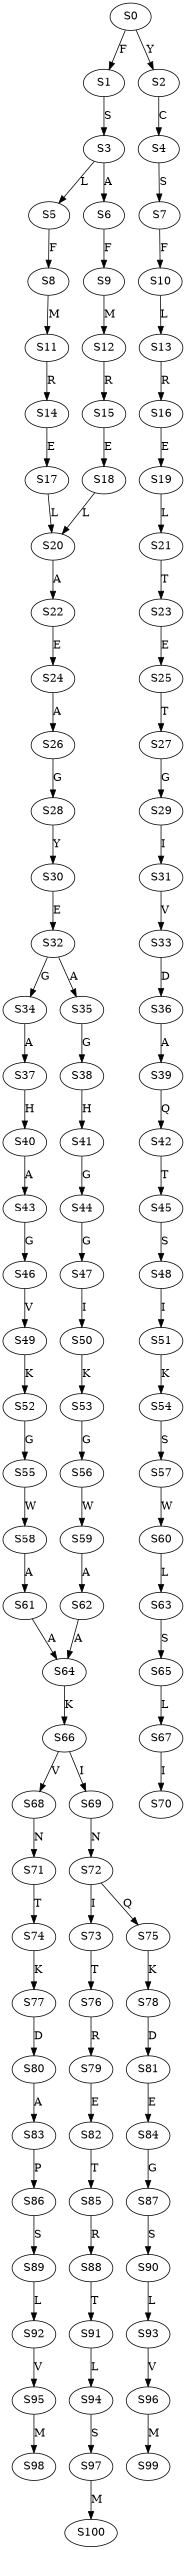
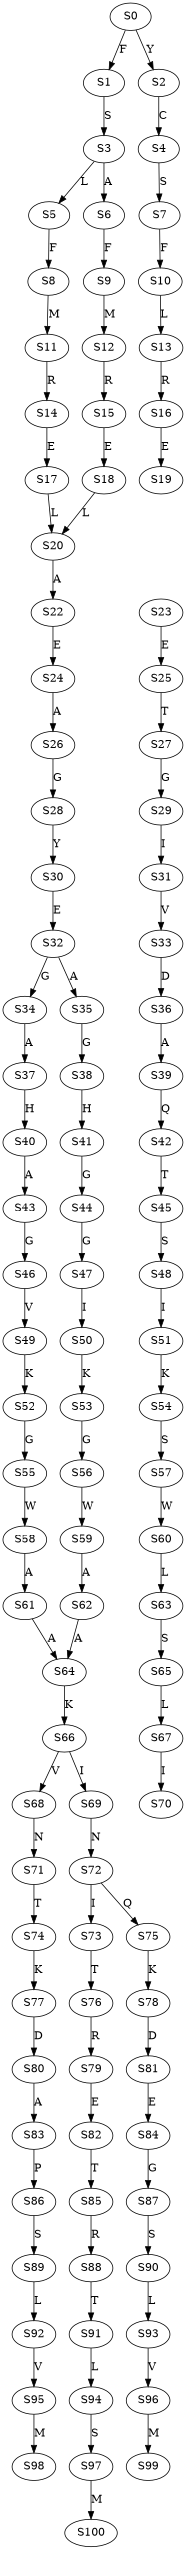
  strict digraph {
    S0
    S1
    S2
    S3
    S4
    S5
    S6
    S7
    S8
    S9
    S10
    S11
    S12
    S13
    S14
    S15
    S16
    S17
    S18
    S19
    S20
-   S21
    S22
    S23
    S24
    S25
    S26
    S27
    S28
    S29
    S30
    S31
    S32
    S33
    S34
    S35
    S36
    S37
    S38
    S39
    S40
    S41
    S42
    S43
    S44
    S45
    S46
    S47
    S48
    S49
    S50
    S51
    S52
    S53
    S54
    S55
    S56
    S57
    S58
    S59
    S60
    S61
    S62
    S63
    S64
    S65
    S66
    S67
    S68
    S69
    S70
    S71
    S72
    S74
    S73
    S75
    S76
    S77
    S78
    S79
    S80
    S81
    S82
    S83
    S84
    S85
    S86
    S87
    S88
    S89
    S90
    S91
    S92
    S93
    S94
    S95
    S96
    S97
    S98
    S99
    S100
    S0 -> S1 [label=F]
    S0 -> S2 [label=Y]
    S1 -> S3 [label=S]
    S2 -> S4 [label=C]
    S3 -> S5 [label=L]
    S3 -> S6 [label=A]
    S4 -> S7 [label=S]
    S5 -> S8 [label=F]
    S6 -> S9 [label=F]
    S7 -> S10 [label=F]
    S8 -> S11 [label=M]
    S9 -> S12 [label=M]
    S10 -> S13 [label=L]
    S11 -> S14 [label=R]
    S12 -> S15 [label=R]
    S13 -> S16 [label=R]
    S14 -> S17 [label=E]
    S15 -> S18 [label=E]
    S16 -> S19 [label=E]
    S17 -> S20 [label=L]
    S18 -> S20 [label=L]
-   S19 -> S21 [label=L]
    S20 -> S22 [label=A]
-   S21 -> S23 [label=T]
    S22 -> S24 [label=E]
    S23 -> S25 [label=E]
    S24 -> S26 [label=A]
    S25 -> S27 [label=T]
    S26 -> S28 [label=G]
    S27 -> S29 [label=G]
    S28 -> S30 [label=Y]
    S29 -> S31 [label=I]
    S30 -> S32 [label=E]
    S31 -> S33 [label=V]
    S32 -> S34 [label=G]
    S32 -> S35 [label=A]
    S33 -> S36 [label=D]
    S34 -> S37 [label=A]
    S35 -> S38 [label=G]
    S36 -> S39 [label=A]
    S37 -> S40 [label=H]
    S38 -> S41 [label=H]
    S39 -> S42 [label=Q]
    S40 -> S43 [label=A]
    S41 -> S44 [label=G]
    S42 -> S45 [label=T]
    S43 -> S46 [label=G]
    S44 -> S47 [label=G]
    S45 -> S48 [label=S]
    S46 -> S49 [label=V]
    S47 -> S50 [label=I]
    S48 -> S51 [label=I]
    S49 -> S52 [label=K]
    S50 -> S53 [label=K]
    S51 -> S54 [label=K]
    S52 -> S55 [label=G]
    S53 -> S56 [label=G]
    S54 -> S57 [label=S]
    S55 -> S58 [label=W]
    S56 -> S59 [label=W]
    S57 -> S60 [label=W]
    S58 -> S61 [label=A]
    S59 -> S62 [label=A]
    S60 -> S63 [label=L]
    S61 -> S64 [label=A]
    S62 -> S64 [label=A]
    S63 -> S65 [label=S]
    S64 -> S66 [label=K]
    S65 -> S67 [label=L]
    S66 -> S68 [label=V]
    S66 -> S69 [label=I]
    S67 -> S70 [label=I]
    S68 -> S71 [label=N]
    S69 -> S72 [label=N]
    S71 -> S74 [label=T]
    S72 -> S73 [label=I]
    S72 -> S75 [label=Q]
    S74 -> S77 [label=K]
    S73 -> S76 [label=T]
    S75 -> S78 [label=K]
    S76 -> S79 [label=R]
    S77 -> S80 [label=D]
    S78 -> S81 [label=D]
    S79 -> S82 [label=E]
    S80 -> S83 [label=A]
    S81 -> S84 [label=E]
    S82 -> S85 [label=T]
    S83 -> S86 [label=P]
    S84 -> S87 [label=G]
    S85 -> S88 [label=R]
    S86 -> S89 [label=S]
    S87 -> S90 [label=S]
    S88 -> S91 [label=T]
    S89 -> S92 [label=L]
    S90 -> S93 [label=L]
    S91 -> S94 [label=L]
    S92 -> S95 [label=V]
    S93 -> S96 [label=V]
    S94 -> S97 [label=S]
    S95 -> S98 [label=M]
    S96 -> S99 [label=M]
    S97 -> S100 [label=M]
  }
